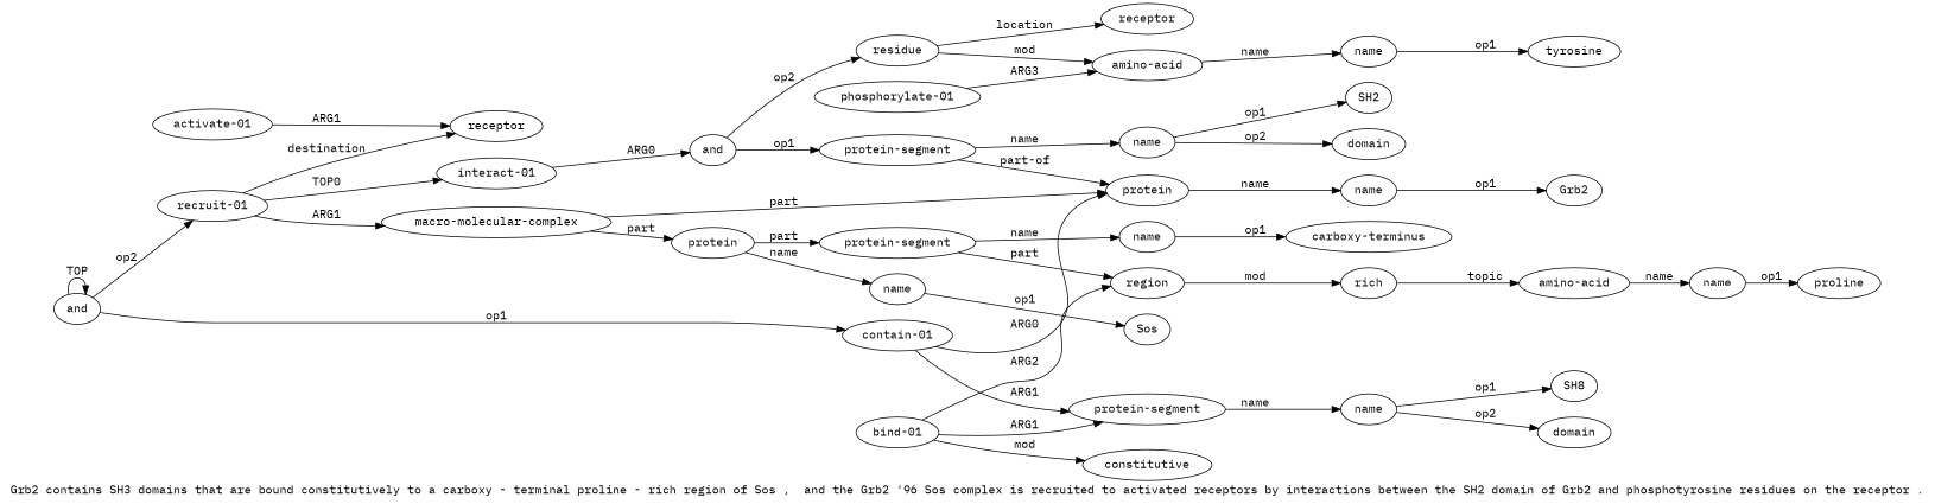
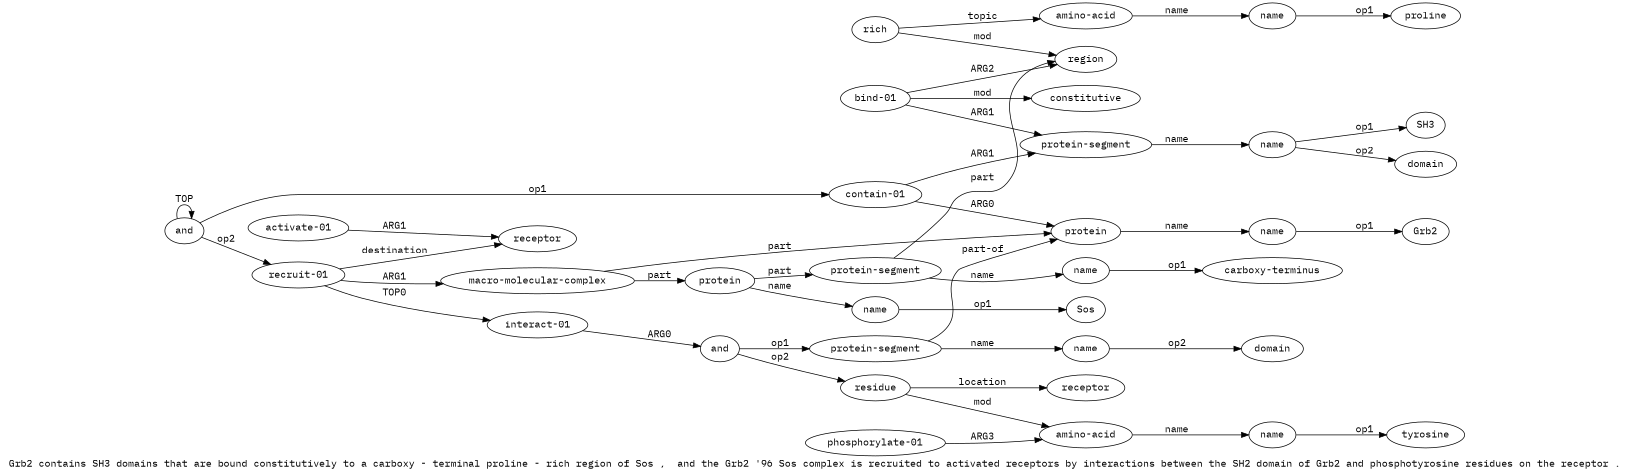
  digraph {
    fontname="IBM Plex Mono"
    label="Grb2 contains SH3 domains that are bound constitutively to a carboxy - terminal proline - rich region of Sos ,  and the Grb2 '96 Sos complex is recruited to activated receptors by interactions between the SH2 domain of Grb2 and phosphotyrosine residues on the receptor ."
    rankdir=LR
    node [color=black fontname="IBM Plex Mono" gold_ind=-1 gold_label=name test_ind=-1 test_label=name]
    edge [color=black fontname="IBM Plex Mono" gold_label=op1 test_label=op1]
    n1 [gold_ind=20 label=name test_ind=20]
-   n2 [gold_label=SH2 label=SH2 test_label=SH2]
    n3 [gold_label=domain label=domain test_label=domain]
    n4 [gold_ind=21 gold_label=residue label=residue test_ind=21 test_label=residue]
    n5 [gold_ind=22 gold_label=receptor label=receptor test_ind=22 test_label=receptor]
    n6 [gold_ind=23 gold_label="amino-acid" label="amino-acid" test_ind=23 test_label="amino-acid"]
    n7 [gold_ind=24 label=name test_ind=24]
    n8 [gold_label=tyrosine label=tyrosine test_label=tyrosine]
    n9 [gold_ind=25 gold_label="phosphorylate-01" label="phosphorylate-01" test_ind=25 test_label="phosphorylate-01"]
    n10 [gold_ind=26 gold_label="macro-molecular-complex" label="macro-molecular-complex" test_ind=26 test_label="macro-molecular-complex"]
    n11 [gold_ind=13 gold_label=protein label=protein test_ind=13 test_label=protein]
    n12 [gold_ind=2 gold_label=protein label=protein test_ind=2 test_label=protein]
    n13 [gold_ind=14 label=name test_ind=14]
    n14 [gold_ind=11 gold_label="protein-segment" label="protein-segment" test_ind=11 test_label="protein-segment"]
    n15 [gold_ind=3 label=name test_ind=3]
    n16 [gold_label=Sos label=Sos test_label=Sos]
    n17 [gold_ind=12 label=name test_ind=12]
    n18 [gold_ind=7 gold_label=region label=region test_ind=7 test_label=region]
    n19 [gold_label=Grb2 label=Grb2 test_label=Grb2]
    n20 [gold_ind=27 gold_label=receptor label=receptor test_ind=27 test_label=receptor]
    n21 [gold_ind=28 gold_label="activate-01" label="activate-01" test_ind=28 test_label="activate-01"]
    n22 [gold_label=domain label=domain test_label=domain]
-   n23 [gold_label=SH3 label=SH8 test_label=SH3]
+   n23 [gold_label=SH3 label=SH3 test_label=SH3]
    n24 [gold_label=proline label=proline test_label=proline]
    n25 [gold_ind=15 gold_label=constitutive label=constitutive test_ind=15 test_label=constitutive]
    n26 [gold_ind=17 gold_label="interact-01" label="interact-01" test_ind=17 test_label="interact-01"]
    n27 [gold_ind=18 gold_label=and label=and test_ind=18 test_label=and]
    n28 [gold_ind=19 gold_label="protein-segment" label="protein-segment" test_ind=19 test_label="protein-segment"]
    n29 [gold_ind=16 gold_label="recruit-01" label="recruit-01" test_ind=16 test_label="recruit-01"]
    n30 [gold_label="carboxy-terminus" label="carboxy-terminus" test_label="carboxy-terminus"]
    n31 [gold_ind=8 gold_label=rich label=rich test_ind=8 test_label=rich]
    n32 [gold_ind=9 gold_label="amino-acid" label="amino-acid" test_ind=9 test_label="amino-acid"]
    n33 [gold_ind=10 label=name test_ind=10]
    n34 [gold_ind=1 gold_label="contain-01" label="contain-01" test_ind=1 test_label="contain-01"]
    n35 [gold_ind=4 gold_label="protein-segment" label="protein-segment" test_ind=4 test_label="protein-segment"]
    n36 [gold_ind=5 label=name test_ind=5]
    n37 [gold_ind=0 gold_label=and label=and test_ind=0 test_label=and]
    n38 [gold_ind=6 gold_label="bind-01" label="bind-01" test_ind=6 test_label="bind-01"]
-   n1 -> n2 [label=op1]
    n1 -> n3 [gold_label=op2 label=op2 test_label=op2]
    n4 -> n5 [gold_label=location label=location test_label=location]
    n4 -> n6 [gold_label=mod label=mod test_label=mod]
    n6 -> n7 [gold_label=name label=name test_label=name]
    n7 -> n8 [label=op1]
    n9 -> n6 [gold_label=ARG3 label=ARG3 test_label=ARG3]
    n10 -> n11 [gold_label=part label=part test_label=part]
    n10 -> n12 [gold_label=part label=part test_label=part]
    n11 -> n13 [gold_label=name label=name test_label=name]
    n11 -> n14 [gold_label=part label=part test_label=part]
    n12 -> n15 [gold_label=name label=name test_label=name]
    n13 -> n16 [label=op1]
    n14 -> n17 [gold_label=name label=name test_label=name]
    n14 -> n18 [gold_label=part label=part test_label=part]
    n15 -> n19 [label=op1]
    n17 -> n30 [label=op1]
-   n18 -> n31 [gold_label=mod label=mod test_label=mod]
+   n31 -> n18 [gold_label=mod label=mod test_label=mod]
    n21 -> n20 [gold_label=ARG1 label=ARG1 test_label=ARG1]
    n26 -> n27 [gold_label=ARG0 label=ARG0 test_label=ARG0]
    n27 -> n4 [gold_label=op2 label=op2 test_label=op2]
    n27 -> n28 [label=op1]
    n28 -> n1 [gold_label=name label=name test_label=name]
    n28 -> n12 [gold_label="part-of" label="part-of" test_label="part-of"]
    n29 -> n10 [gold_label=ARG1 label=ARG1 test_label=ARG1]
    n29 -> n20 [gold_label=destination label=destination test_label=destination]
    n29 -> n26 [gold_label=ARG0 label=TOP0 test_label=ARG0]
    n31 -> n32 [gold_label=topic label=topic test_label=topic]
    n32 -> n33 [gold_label=name label=name test_label=name]
    n33 -> n24 [label=op1]
    n34 -> n12 [gold_label=ARG0 label=ARG0 test_label=ARG0]
    n34 -> n35 [gold_label=ARG1 label=ARG1 test_label=ARG1]
    n35 -> n36 [gold_label=name label=name test_label=name]
    n36 -> n22 [gold_label=op2 label=op2 test_label=op2]
    n36 -> n23 [label=op1]
    n37 -> n29 [gold_label=op2 label=op2 test_label=op2]
    n37 -> n34 [label=op1]
    n37 -> n37 [gold_label=TOP label=TOP test_label=TOP]
    n38 -> n18 [gold_label=ARG2 label=ARG2 test_label=ARG2]
    n38 -> n25 [gold_label=mod label=mod test_label=mod]
    n38 -> n35 [gold_label=ARG1 label=ARG1 test_label=ARG1]
  }
